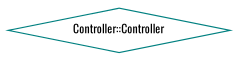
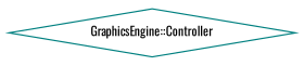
  digraph {
    rankdir=LR
    fontname=Oswald
-   n1 [color=teal fillcolor=white fontname=Oswald fontsize=10 height=0.2 label="Controller::Controller" shape=diamond style=filled width=0.4]
+   n1 [color=teal fillcolor=white fontname=Oswald fontsize=10 height=0.2 label="GraphicsEngine::Controller" shape=diamond style=filled width=0.4]
  }
